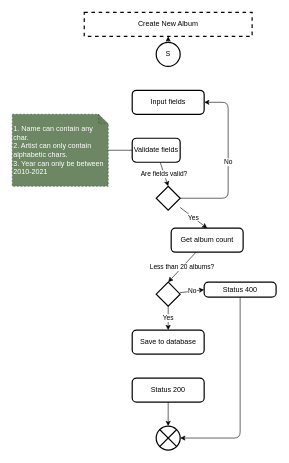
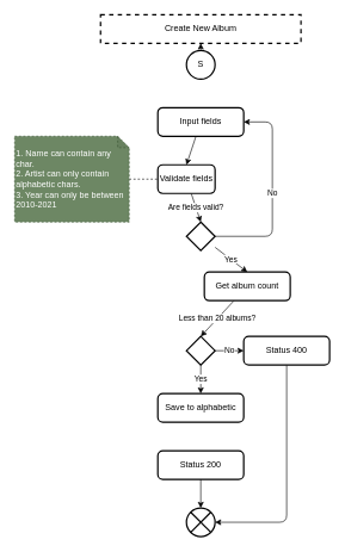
  <mxCell id="0" />
  <mxCell id="1" parent="0" />
  <mxCell id="2" value="No" style="edgeStyle=none;html=1;entryX=1;entryY=0.5;entryDx=0;entryDy=0;startArrow=none;startFill=0;endArrow=classic;endFill=1;" parent="1" source="4" target="9" edge="1"><mxGeometry relative="1" as="geometry"><Array as="points"><mxPoint x="380" y="330" /><mxPoint x="380" y="170" /></Array></mxGeometry></mxCell>
  <mxCell id="3" value="Yes" style="edgeStyle=none;html=1;entryX=0.5;entryY=0;entryDx=0;entryDy=0;startArrow=none;startFill=0;endArrow=classic;endFill=1;" parent="1" source="4" target="13" edge="1"><mxGeometry relative="1" as="geometry" /></mxCell>
  <mxCell id="4" value="" style="strokeWidth=2;html=1;shape=mxgraph.flowchart.decision;whiteSpace=wrap;gradientColor=none;" parent="1" vertex="1"><mxGeometry x="260" y="310" width="40" height="40" as="geometry" /></mxCell>
  <mxCell id="5" value="" style="verticalLabelPosition=bottom;verticalAlign=top;html=1;shape=mxgraph.flowchart.or;strokeWidth=2;gradientColor=none;" parent="1" vertex="1"><mxGeometry x="260" y="710" width="40" height="40" as="geometry" /></mxCell>
  <mxCell id="6" style="edgeStyle=none;html=1;startArrow=none;startFill=0;endArrow=classic;endFill=1;" parent="1" source="7" target="24" edge="1"><mxGeometry relative="1" as="geometry" /></mxCell>
  <mxCell id="7" value="S" style="strokeWidth=2;html=1;shape=mxgraph.flowchart.start_2;whiteSpace=wrap;gradientColor=none;" parent="1" vertex="1"><mxGeometry x="260" y="70" width="40" height="40" as="geometry" /></mxCell>
+ <mxCell id="8" style="edgeStyle=none;html=1;entryX=0.5;entryY=0;entryDx=0;entryDy=0;startArrow=none;startFill=0;endArrow=classic;endFill=1;" parent="1" source="9" target="11" edge="1"><mxGeometry relative="1" as="geometry" /></mxCell>
  <mxCell id="9" value="Input fields" style="rounded=1;whiteSpace=wrap;html=1;absoluteArcSize=1;arcSize=14;strokeWidth=2;gradientColor=none;" parent="1" vertex="1"><mxGeometry x="220" y="150" width="120" height="40" as="geometry" /></mxCell>
  <mxCell id="10" value="Are fields valid?" style="edgeStyle=none;html=1;entryX=0.5;entryY=0;entryDx=0;entryDy=0;entryPerimeter=0;startArrow=none;startFill=0;endArrow=classic;endFill=1;" parent="1" source="11" target="4" edge="1"><mxGeometry relative="1" as="geometry" /></mxCell>
  <mxCell id="11" value="Validate fields" style="rounded=1;whiteSpace=wrap;html=1;absoluteArcSize=1;arcSize=14;strokeWidth=2;gradientColor=none;" parent="1" vertex="1"><mxGeometry x="220" y="230" width="80" height="40" as="geometry" /></mxCell>
  <mxCell id="12" value="Less than 20 albums?" style="edgeStyle=none;html=1;entryX=0.5;entryY=0;entryDx=0;entryDy=0;entryPerimeter=0;startArrow=none;startFill=0;endArrow=classic;endFill=1;" parent="1" source="13" target="16" edge="1"><mxGeometry relative="1" as="geometry" /></mxCell>
  <mxCell id="13" value="Get album count" style="rounded=1;whiteSpace=wrap;html=1;absoluteArcSize=1;arcSize=14;strokeWidth=2;gradientColor=none;" parent="1" vertex="1"><mxGeometry x="285" y="380" width="120" height="40" as="geometry" /></mxCell>
  <mxCell id="14" value="Yes" style="edgeStyle=none;html=1;entryX=0.5;entryY=0;entryDx=0;entryDy=0;startArrow=none;startFill=0;endArrow=classic;endFill=1;" parent="1" source="16" target="17" edge="1"><mxGeometry relative="1" as="geometry" /></mxCell>
  <mxCell id="15" value="No" style="edgeStyle=none;html=1;entryX=0;entryY=0.5;entryDx=0;entryDy=0;startArrow=none;startFill=0;endArrow=classic;endFill=1;" parent="1" source="16" target="19" edge="1"><mxGeometry relative="1" as="geometry" /></mxCell>
  <mxCell id="16" value="" style="strokeWidth=2;html=1;shape=mxgraph.flowchart.decision;whiteSpace=wrap;gradientColor=none;" parent="1" vertex="1"><mxGeometry x="260" y="470" width="40" height="40" as="geometry" /></mxCell>
- <mxCell id="17" value="Save to database" style="rounded=1;whiteSpace=wrap;html=1;absoluteArcSize=1;arcSize=14;strokeWidth=2;gradientColor=none;" parent="1" vertex="1"><mxGeometry x="220" y="550" width="120" height="40" as="geometry" /></mxCell>
+ <mxCell id="17" value="Save to alphabetic" style="rounded=1;whiteSpace=wrap;html=1;absoluteArcSize=1;arcSize=14;strokeWidth=2;gradientColor=none;" parent="1" vertex="1"><mxGeometry x="220" y="550" width="120" height="40" as="geometry" /></mxCell>
  <mxCell id="18" style="edgeStyle=none;html=1;entryX=1;entryY=0.5;entryDx=0;entryDy=0;entryPerimeter=0;startArrow=none;startFill=0;endArrow=classic;endFill=1;" parent="1" source="19" target="5" edge="1"><mxGeometry relative="1" as="geometry"><Array as="points"><mxPoint x="400" y="730" /></Array></mxGeometry></mxCell>
- <mxCell id="19" value="Status 400" style="rounded=1;whiteSpace=wrap;html=1;absoluteArcSize=1;arcSize=14;strokeWidth=2;gradientColor=none;" parent="1" vertex="1"><mxGeometry x="340" y="470" width="120" height="25" as="geometry" /></mxCell>
+ <mxCell id="19" value="Status 400" style="rounded=1;whiteSpace=wrap;html=1;absoluteArcSize=1;arcSize=14;strokeWidth=2;gradientColor=none;" parent="1" vertex="1"><mxGeometry x="340" y="470" width="120" height="40" as="geometry" /></mxCell>
  <mxCell id="20" style="edgeStyle=none;html=1;entryX=0.5;entryY=0;entryDx=0;entryDy=0;entryPerimeter=0;startArrow=none;startFill=0;endArrow=classic;endFill=1;" parent="1" source="21" target="5" edge="1"><mxGeometry relative="1" as="geometry" /></mxCell>
  <mxCell id="21" value="Status 200" style="rounded=1;whiteSpace=wrap;html=1;absoluteArcSize=1;arcSize=14;strokeWidth=2;gradientColor=none;" parent="1" vertex="1"><mxGeometry x="220" y="630" width="120" height="40" as="geometry" /></mxCell>
- <mxCell id="22" style="edgeStyle=none;html=1;entryX=0;entryY=0.5;entryDx=0;entryDy=0;startArrow=none;startFill=0;endArrow=none;endFill=0;dashed=0;" parent="1" source="23" target="11" edge="1"><mxGeometry relative="1" as="geometry" /></mxCell>
+ <mxCell id="22" style="edgeStyle=none;html=1;entryX=0;entryY=0.5;entryDx=0;entryDy=0;startArrow=none;startFill=0;endArrow=none;endFill=0;dashed=1;" parent="1" source="23" target="11" edge="1"><mxGeometry relative="1" as="geometry" /></mxCell>
  <mxCell id="23" value="1. Name can contain any char.&lt;br&gt;2. Artist can only contain alphabetic chars.&lt;br&gt;&lt;div&gt;&lt;span&gt;3. Year can only be between 2010-2021&lt;/span&gt;&lt;/div&gt;" style="shape=note;whiteSpace=wrap;html=1;backgroundOutline=1;darkOpacity=0.05;strokeWidth=1;size=16;align=left;dashed=1;fillColor=#6d8764;strokeColor=#3A5431;fontColor=#ffffff;" parent="1" vertex="1"><mxGeometry x="20" y="190" width="160" height="120" as="geometry" /></mxCell>
  <mxCell id="24" value="Create New Album" style="rounded=0;whiteSpace=wrap;html=1;strokeWidth=2;gradientColor=none;dashed=1;" parent="1" vertex="1"><mxGeometry x="140" y="20" width="280" height="40" as="geometry" /></mxCell>
